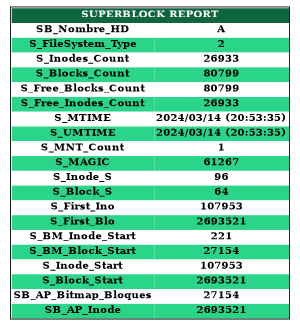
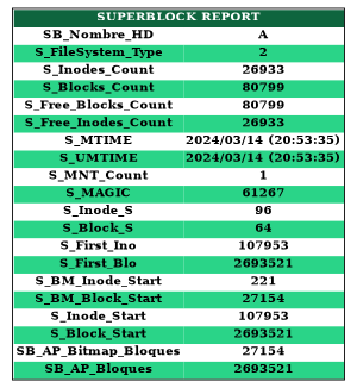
  digraph {
    rankdir=LR
-   n1 [fontsize=12 label=< 		<TABLE BORDER="1" CELLBORDER="0" CELLSPACING="0"> 			<TR> 					<TD ALIGN="CENTER" COLSPAN="2" BGCOLOR="#0E653E"><FONT COLOR="WHITE"><B>SUPERBLOCK REPORT</B></FONT></TD> 			</TR> 			<TR> 					<TD ALIGN="CENTER" COLSPAN="1" BGCOLOR="WHITE"><FONT COLOR="BLACK"><B>SB_Nombre_HD</B></FONT></TD> 					<TD ALIGN="CENTER" COLSPAN="1" BGCOLOR="WHITE"><FONT COLOR="BLACK"><B>A</B></FONT></TD> 			</TR> 			<TR> 					<TD ALIGN="CENTER" COLSPAN="1" BGCOLOR="#2AD488"><FONT COLOR="BLACK"><B>S_FileSystem_Type</B></FONT></TD> 					<TD ALIGN="CENTER" COLSPAN="1" BGCOLOR="#2AD488"><FONT COLOR="BLACK"><B>2</B></FONT></TD> 			</TR> 			<TR> 					<TD ALIGN="CENTER" COLSPAN="1" BGCOLOR="WHITE"><FONT COLOR="BLACK"><B>S_Inodes_Count</B></FONT></TD> 					<TD ALIGN="CENTER" COLSPAN="1" BGCOLOR="WHITE"><FONT COLOR="BLACK"><B>26933</B></FONT></TD> 			</TR> 			<TR> 					<TD ALIGN="CENTER" COLSPAN="1" BGCOLOR="#2AD488"><FONT COLOR="BLACK"><B>S_Blocks_Count</B></FONT></TD> 					<TD ALIGN="CENTER" COLSPAN="1" BGCOLOR="#2AD488"><FONT COLOR="BLACK"><B>80799</B></FONT></TD> 			</TR> 			<TR> 					<TD ALIGN="CENTER" COLSPAN="1" BGCOLOR="WHITE"><FONT COLOR="BLACK"><B>S_Free_Blocks_Count</B></FONT></TD> 					<TD ALIGN="CENTER" COLSPAN="1" BGCOLOR="WHITE"><FONT COLOR="BLACK"><B>80799</B></FONT></TD> 			</TR> 			<TR> 					<TD ALIGN="CENTER" COLSPAN="1" BGCOLOR="#2AD488"><FONT COLOR="BLACK"><B>S_Free_Inodes_Count</B></FONT></TD> 					<TD ALIGN="CENTER" COLSPAN="1" BGCOLOR="#2AD488"><FONT COLOR="BLACK"><B>26933</B></FONT></TD> 			</TR> 			<TR> 					<TD ALIGN="CENTER" COLSPAN="1" BGCOLOR="WHITE"><FONT COLOR="BLACK"><B>S_MTIME</B></FONT></TD> 					<TD ALIGN="CENTER" COLSPAN="1" BGCOLOR="WHITE"><FONT COLOR="BLACK"><B>2024/03/14 (20:53:35)</B></FONT></TD> 			</TR> 			<TR> 					<TD ALIGN="CENTER" COLSPAN="1" BGCOLOR="#2AD488"><FONT COLOR="BLACK"><B>S_UMTIME</B></FONT></TD> 					<TD ALIGN="CENTER" COLSPAN="1" BGCOLOR="#2AD488"><FONT COLOR="BLACK"><B>2024/03/14 (20:53:35)</B></FONT></TD> 			</TR> 			<TR> 					<TD ALIGN="CENTER" COLSPAN="1" BGCOLOR="WHITE"><FONT COLOR="BLACK"><B>S_MNT_Count</B></FONT></TD> 					<TD ALIGN="CENTER" COLSPAN="1" BGCOLOR="WHITE"><FONT COLOR="BLACK"><B>1</B></FONT></TD> 			</TR> 			<TR> 					<TD ALIGN="CENTER" COLSPAN="1" BGCOLOR="#2AD488"><FONT COLOR="BLACK"><B>S_MAGIC</B></FONT></TD> 					<TD ALIGN="CENTER" COLSPAN="1" BGCOLOR="#2AD488"><FONT COLOR="BLACK"><B>61267</B></FONT></TD> 			</TR> 			<TR> 					<TD ALIGN="CENTER" COLSPAN="1" BGCOLOR="WHITE"><FONT COLOR="BLACK"><B>S_Inode_S</B></FONT></TD> 					<TD ALIGN="CENTER" COLSPAN="1" BGCOLOR="WHITE"><FONT COLOR="BLACK"><B>96</B></FONT></TD> 			</TR> 			<TR> 					<TD ALIGN="CENTER" COLSPAN="1" BGCOLOR="#2AD488"><FONT COLOR="BLACK"><B>S_Block_S</B></FONT></TD> 					<TD ALIGN="CENTER" COLSPAN="1" BGCOLOR="#2AD488"><FONT COLOR="BLACK"><B>64</B></FONT></TD> 			</TR> 			<TR> 					<TD ALIGN="CENTER" COLSPAN="1" BGCOLOR="WHITE"><FONT COLOR="BLACK"><B>S_First_Ino</B></FONT></TD> 					<TD ALIGN="CENTER" COLSPAN="1" BGCOLOR="WHITE"><FONT COLOR="BLACK"><B>107953</B></FONT></TD> 			</TR> 			<TR> 					<TD ALIGN="CENTER" COLSPAN="1" BGCOLOR="#2AD488"><FONT COLOR="BLACK"><B>S_First_Blo</B></FONT></TD> 					<TD ALIGN="CENTER" COLSPAN="1" BGCOLOR="#2AD488"><FONT COLOR="BLACK"><B>2693521</B></FONT></TD> 			</TR> 			<TR> 					<TD ALIGN="CENTER" COLSPAN="1" BGCOLOR="WHITE"><FONT COLOR="BLACK"><B>S_BM_Inode_Start</B></FONT></TD> 					<TD ALIGN="CENTER" COLSPAN="1" BGCOLOR="WHITE"><FONT COLOR="BLACK"><B>221</B></FONT></TD> 			</TR> 			<TR> 					<TD ALIGN="CENTER" COLSPAN="1" BGCOLOR="#2AD488"><FONT COLOR="BLACK"><B>S_BM_Block_Start</B></FONT></TD> 					<TD ALIGN="CENTER" COLSPAN="1" BGCOLOR="#2AD488"><FONT COLOR="BLACK"><B>27154</B></FONT></TD> 			</TR> 			<TR> 					<TD ALIGN="CENTER" COLSPAN="1" BGCOLOR="WHITE"><FONT COLOR="BLACK"><B>S_Inode_Start</B></FONT></TD> 					<TD ALIGN="CENTER" COLSPAN="1" BGCOLOR="WHITE"><FONT COLOR="BLACK"><B>107953</B></FONT></TD> 			</TR> 			<TR> 					<TD ALIGN="CENTER" COLSPAN="1" BGCOLOR="#2AD488"><FONT COLOR="BLACK"><B>S_Block_Start</B></FONT></TD> 					<TD ALIGN="CENTER" COLSPAN="1" BGCOLOR="#2AD488"><FONT COLOR="BLACK"><B>2693521</B></FONT></TD> 			</TR> 			<TR> 					<TD ALIGN="CENTER" COLSPAN="1" BGCOLOR="WHITE"><FONT COLOR="BLACK"><B>SB_AP_Bitmap_Bloques</B></FONT></TD> 					<TD ALIGN="CENTER" COLSPAN="1" BGCOLOR="WHITE"><FONT COLOR="BLACK"><B>27154</B></FONT></TD> 			</TR> 			<TR> 					<TD ALIGN="CENTER" COLSPAN="1" BGCOLOR="#2AD488"><FONT COLOR="BLACK"><B>SB_AP_Inode</B></FONT></TD> 					<TD ALIGN="CENTER" COLSPAN="1" BGCOLOR="#2AD488"><FONT COLOR="BLACK"><B>2693521</B></FONT></TD> 			</TR> 		</TABLE> 	 > shape=plaintext]
+   n1 [fontsize=12 label=< 		<TABLE BORDER="1" CELLBORDER="0" CELLSPACING="0"> 			<TR> 					<TD ALIGN="CENTER" COLSPAN="2" BGCOLOR="#0E653E"><FONT COLOR="WHITE"><B>SUPERBLOCK REPORT</B></FONT></TD> 			</TR> 			<TR> 					<TD ALIGN="CENTER" COLSPAN="1" BGCOLOR="WHITE"><FONT COLOR="BLACK"><B>SB_Nombre_HD</B></FONT></TD> 					<TD ALIGN="CENTER" COLSPAN="1" BGCOLOR="WHITE"><FONT COLOR="BLACK"><B>A</B></FONT></TD> 			</TR> 			<TR> 					<TD ALIGN="CENTER" COLSPAN="1" BGCOLOR="#2AD488"><FONT COLOR="BLACK"><B>S_FileSystem_Type</B></FONT></TD> 					<TD ALIGN="CENTER" COLSPAN="1" BGCOLOR="#2AD488"><FONT COLOR="BLACK"><B>2</B></FONT></TD> 			</TR> 			<TR> 					<TD ALIGN="CENTER" COLSPAN="1" BGCOLOR="WHITE"><FONT COLOR="BLACK"><B>S_Inodes_Count</B></FONT></TD> 					<TD ALIGN="CENTER" COLSPAN="1" BGCOLOR="WHITE"><FONT COLOR="BLACK"><B>26933</B></FONT></TD> 			</TR> 			<TR> 					<TD ALIGN="CENTER" COLSPAN="1" BGCOLOR="#2AD488"><FONT COLOR="BLACK"><B>S_Blocks_Count</B></FONT></TD> 					<TD ALIGN="CENTER" COLSPAN="1" BGCOLOR="#2AD488"><FONT COLOR="BLACK"><B>80799</B></FONT></TD> 			</TR> 			<TR> 					<TD ALIGN="CENTER" COLSPAN="1" BGCOLOR="WHITE"><FONT COLOR="BLACK"><B>S_Free_Blocks_Count</B></FONT></TD> 					<TD ALIGN="CENTER" COLSPAN="1" BGCOLOR="WHITE"><FONT COLOR="BLACK"><B>80799</B></FONT></TD> 			</TR> 			<TR> 					<TD ALIGN="CENTER" COLSPAN="1" BGCOLOR="#2AD488"><FONT COLOR="BLACK"><B>S_Free_Inodes_Count</B></FONT></TD> 					<TD ALIGN="CENTER" COLSPAN="1" BGCOLOR="#2AD488"><FONT COLOR="BLACK"><B>26933</B></FONT></TD> 			</TR> 			<TR> 					<TD ALIGN="CENTER" COLSPAN="1" BGCOLOR="WHITE"><FONT COLOR="BLACK"><B>S_MTIME</B></FONT></TD> 					<TD ALIGN="CENTER" COLSPAN="1" BGCOLOR="WHITE"><FONT COLOR="BLACK"><B>2024/03/14 (20:53:35)</B></FONT></TD> 			</TR> 			<TR> 					<TD ALIGN="CENTER" COLSPAN="1" BGCOLOR="#2AD488"><FONT COLOR="BLACK"><B>S_UMTIME</B></FONT></TD> 					<TD ALIGN="CENTER" COLSPAN="1" BGCOLOR="#2AD488"><FONT COLOR="BLACK"><B>2024/03/14 (20:53:35)</B></FONT></TD> 			</TR> 			<TR> 					<TD ALIGN="CENTER" COLSPAN="1" BGCOLOR="WHITE"><FONT COLOR="BLACK"><B>S_MNT_Count</B></FONT></TD> 					<TD ALIGN="CENTER" COLSPAN="1" BGCOLOR="WHITE"><FONT COLOR="BLACK"><B>1</B></FONT></TD> 			</TR> 			<TR> 					<TD ALIGN="CENTER" COLSPAN="1" BGCOLOR="#2AD488"><FONT COLOR="BLACK"><B>S_MAGIC</B></FONT></TD> 					<TD ALIGN="CENTER" COLSPAN="1" BGCOLOR="#2AD488"><FONT COLOR="BLACK"><B>61267</B></FONT></TD> 			</TR> 			<TR> 					<TD ALIGN="CENTER" COLSPAN="1" BGCOLOR="WHITE"><FONT COLOR="BLACK"><B>S_Inode_S</B></FONT></TD> 					<TD ALIGN="CENTER" COLSPAN="1" BGCOLOR="WHITE"><FONT COLOR="BLACK"><B>96</B></FONT></TD> 			</TR> 			<TR> 					<TD ALIGN="CENTER" COLSPAN="1" BGCOLOR="#2AD488"><FONT COLOR="BLACK"><B>S_Block_S</B></FONT></TD> 					<TD ALIGN="CENTER" COLSPAN="1" BGCOLOR="#2AD488"><FONT COLOR="BLACK"><B>64</B></FONT></TD> 			</TR> 			<TR> 					<TD ALIGN="CENTER" COLSPAN="1" BGCOLOR="WHITE"><FONT COLOR="BLACK"><B>S_First_Ino</B></FONT></TD> 					<TD ALIGN="CENTER" COLSPAN="1" BGCOLOR="WHITE"><FONT COLOR="BLACK"><B>107953</B></FONT></TD> 			</TR> 			<TR> 					<TD ALIGN="CENTER" COLSPAN="1" BGCOLOR="#2AD488"><FONT COLOR="BLACK"><B>S_First_Blo</B></FONT></TD> 					<TD ALIGN="CENTER" COLSPAN="1" BGCOLOR="#2AD488"><FONT COLOR="BLACK"><B>2693521</B></FONT></TD> 			</TR> 			<TR> 					<TD ALIGN="CENTER" COLSPAN="1" BGCOLOR="WHITE"><FONT COLOR="BLACK"><B>S_BM_Inode_Start</B></FONT></TD> 					<TD ALIGN="CENTER" COLSPAN="1" BGCOLOR="WHITE"><FONT COLOR="BLACK"><B>221</B></FONT></TD> 			</TR> 			<TR> 					<TD ALIGN="CENTER" COLSPAN="1" BGCOLOR="#2AD488"><FONT COLOR="BLACK"><B>S_BM_Block_Start</B></FONT></TD> 					<TD ALIGN="CENTER" COLSPAN="1" BGCOLOR="#2AD488"><FONT COLOR="BLACK"><B>27154</B></FONT></TD> 			</TR> 			<TR> 					<TD ALIGN="CENTER" COLSPAN="1" BGCOLOR="WHITE"><FONT COLOR="BLACK"><B>S_Inode_Start</B></FONT></TD> 					<TD ALIGN="CENTER" COLSPAN="1" BGCOLOR="WHITE"><FONT COLOR="BLACK"><B>107953</B></FONT></TD> 			</TR> 			<TR> 					<TD ALIGN="CENTER" COLSPAN="1" BGCOLOR="#2AD488"><FONT COLOR="BLACK"><B>S_Block_Start</B></FONT></TD> 					<TD ALIGN="CENTER" COLSPAN="1" BGCOLOR="#2AD488"><FONT COLOR="BLACK"><B>2693521</B></FONT></TD> 			</TR> 			<TR> 					<TD ALIGN="CENTER" COLSPAN="1" BGCOLOR="WHITE"><FONT COLOR="BLACK"><B>SB_AP_Bitmap_Bloques</B></FONT></TD> 					<TD ALIGN="CENTER" COLSPAN="1" BGCOLOR="WHITE"><FONT COLOR="BLACK"><B>27154</B></FONT></TD> 			</TR> 			<TR> 					<TD ALIGN="CENTER" COLSPAN="1" BGCOLOR="#2AD488"><FONT COLOR="BLACK"><B>SB_AP_Bloques</B></FONT></TD> 					<TD ALIGN="CENTER" COLSPAN="1" BGCOLOR="#2AD488"><FONT COLOR="BLACK"><B>2693521</B></FONT></TD> 			</TR> 		</TABLE> 	 > shape=plaintext]
  }
